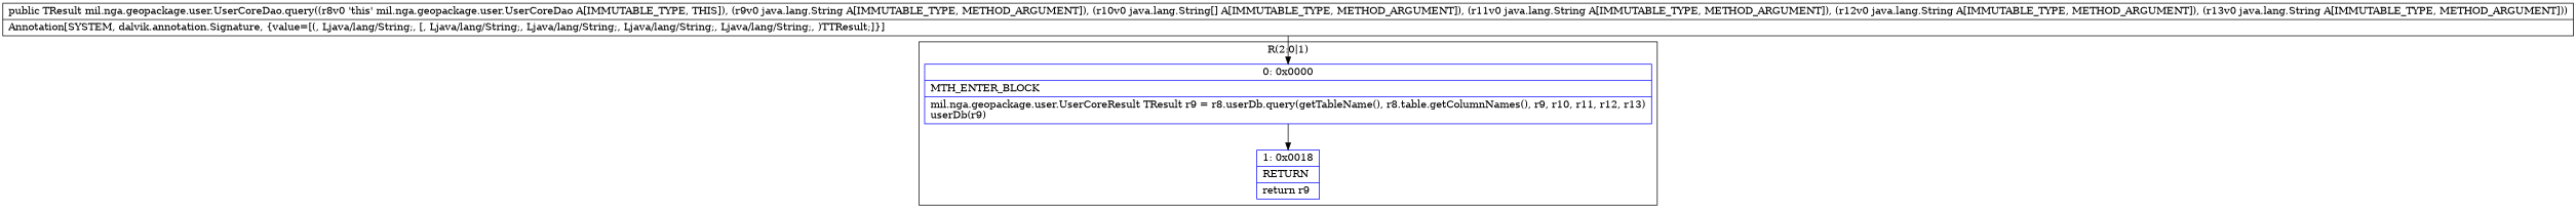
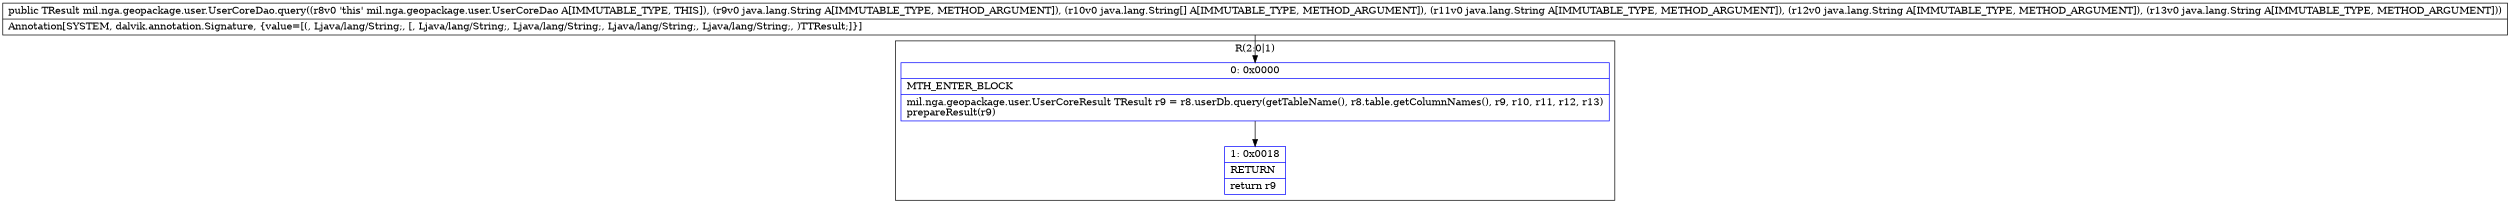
  digraph {
    node [color=blue shape=record]
-   n1 [label="{0\:\ 0x0000|MTH_ENTER_BLOCK\l|mil.nga.geopackage.user.UserCoreResult TResult r9 = r8.userDb.query(getTableName(), r8.table.getColumnNames(), r9, r10, r11, r12, r13)\luserDb(r9)\l}"]
+   n1 [label="{0\:\ 0x0000|MTH_ENTER_BLOCK\l|mil.nga.geopackage.user.UserCoreResult TResult r9 = r8.userDb.query(getTableName(), r8.table.getColumnNames(), r9, r10, r11, r12, r13)\lprepareResult(r9)\l}"]
    n2 [label="{1\:\ 0x0018|RETURN\l|return r9\l}"]
    n3 [label="{public TResult mil.nga.geopackage.user.UserCoreDao.query((r8v0 'this' mil.nga.geopackage.user.UserCoreDao A[IMMUTABLE_TYPE, THIS]), (r9v0 java.lang.String A[IMMUTABLE_TYPE, METHOD_ARGUMENT]), (r10v0 java.lang.String[] A[IMMUTABLE_TYPE, METHOD_ARGUMENT]), (r11v0 java.lang.String A[IMMUTABLE_TYPE, METHOD_ARGUMENT]), (r12v0 java.lang.String A[IMMUTABLE_TYPE, METHOD_ARGUMENT]), (r13v0 java.lang.String A[IMMUTABLE_TYPE, METHOD_ARGUMENT]))  | Annotation[SYSTEM, dalvik.annotation.Signature, \{value=[(, Ljava\/lang\/String;, [, Ljava\/lang\/String;, Ljava\/lang\/String;, Ljava\/lang\/String;, Ljava\/lang\/String;, )TTResult;]\}]\l}" color=""]
    subgraph cluster_1 {
      label="R(2:0|1)"
      n1
      n2
    }
    n1 -> n2
    n3 -> n1
  }
